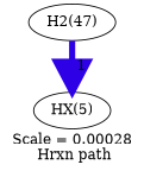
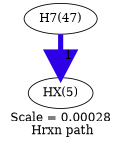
  digraph {
    fontname="DejaVu Serif"
    label="Scale = 0.00028\l Hrxn path"
    node [fontname="DejaVu Serif"]
-   n1 [label="H2(47)"]
+   n1 [label="H7(47)"]
    n2 [label="HX(5)"]
    n1 -> n2 [arrowsize=3 color="0.7, 1.5, 0.9" fontname="DejaVu Serif" label=" 1" style="setlinewidth(6)"]
  }
